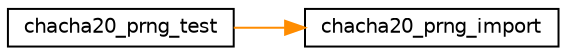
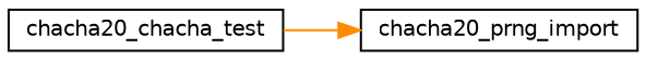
  digraph {
    rankdir=RL
    node [color=black fillcolor=white fontname=Helvetica fontsize=10 shape=record style=filled]
    n1 [fontcolor=black height=0.2 label=chacha20_prng_import width=0.4]
-   n2 [height=0.2 label=chacha20_prng_test width=0.4]
+   n2 [height=0.2 label=chacha20_chacha_test width=0.4]
    n1 -> n2 [color=darkorange dir=back fontname=Helvetica fontsize=10 labelfontname=Helvetica labelfontsize=10 style=solid]
  }
